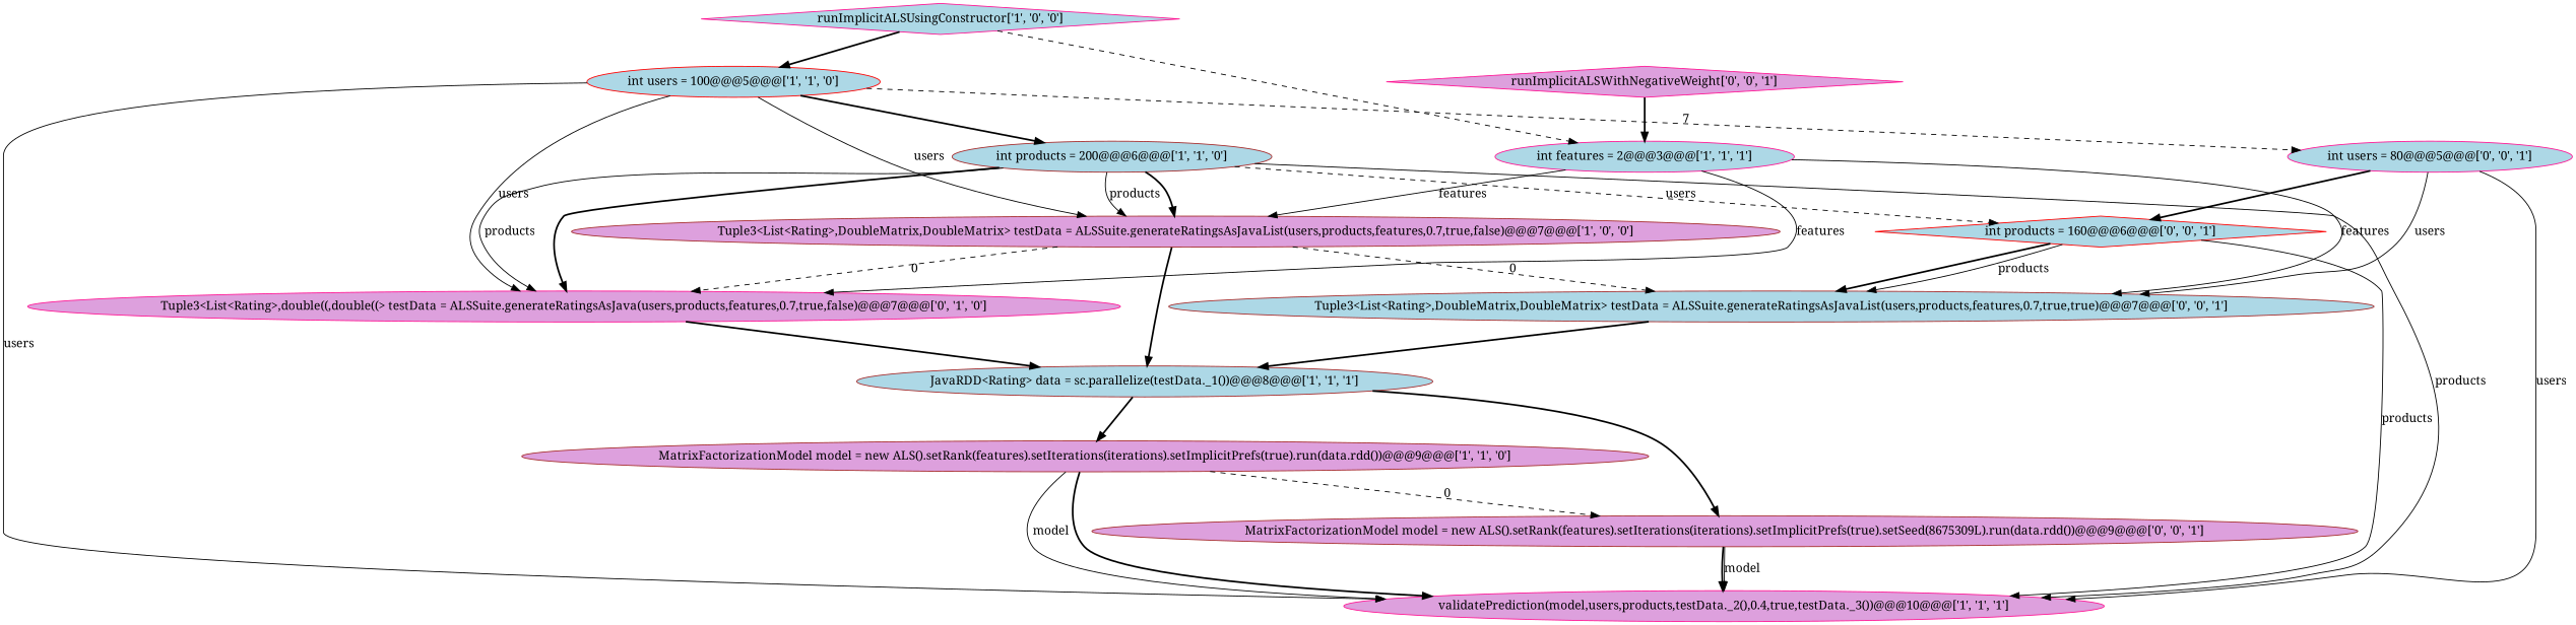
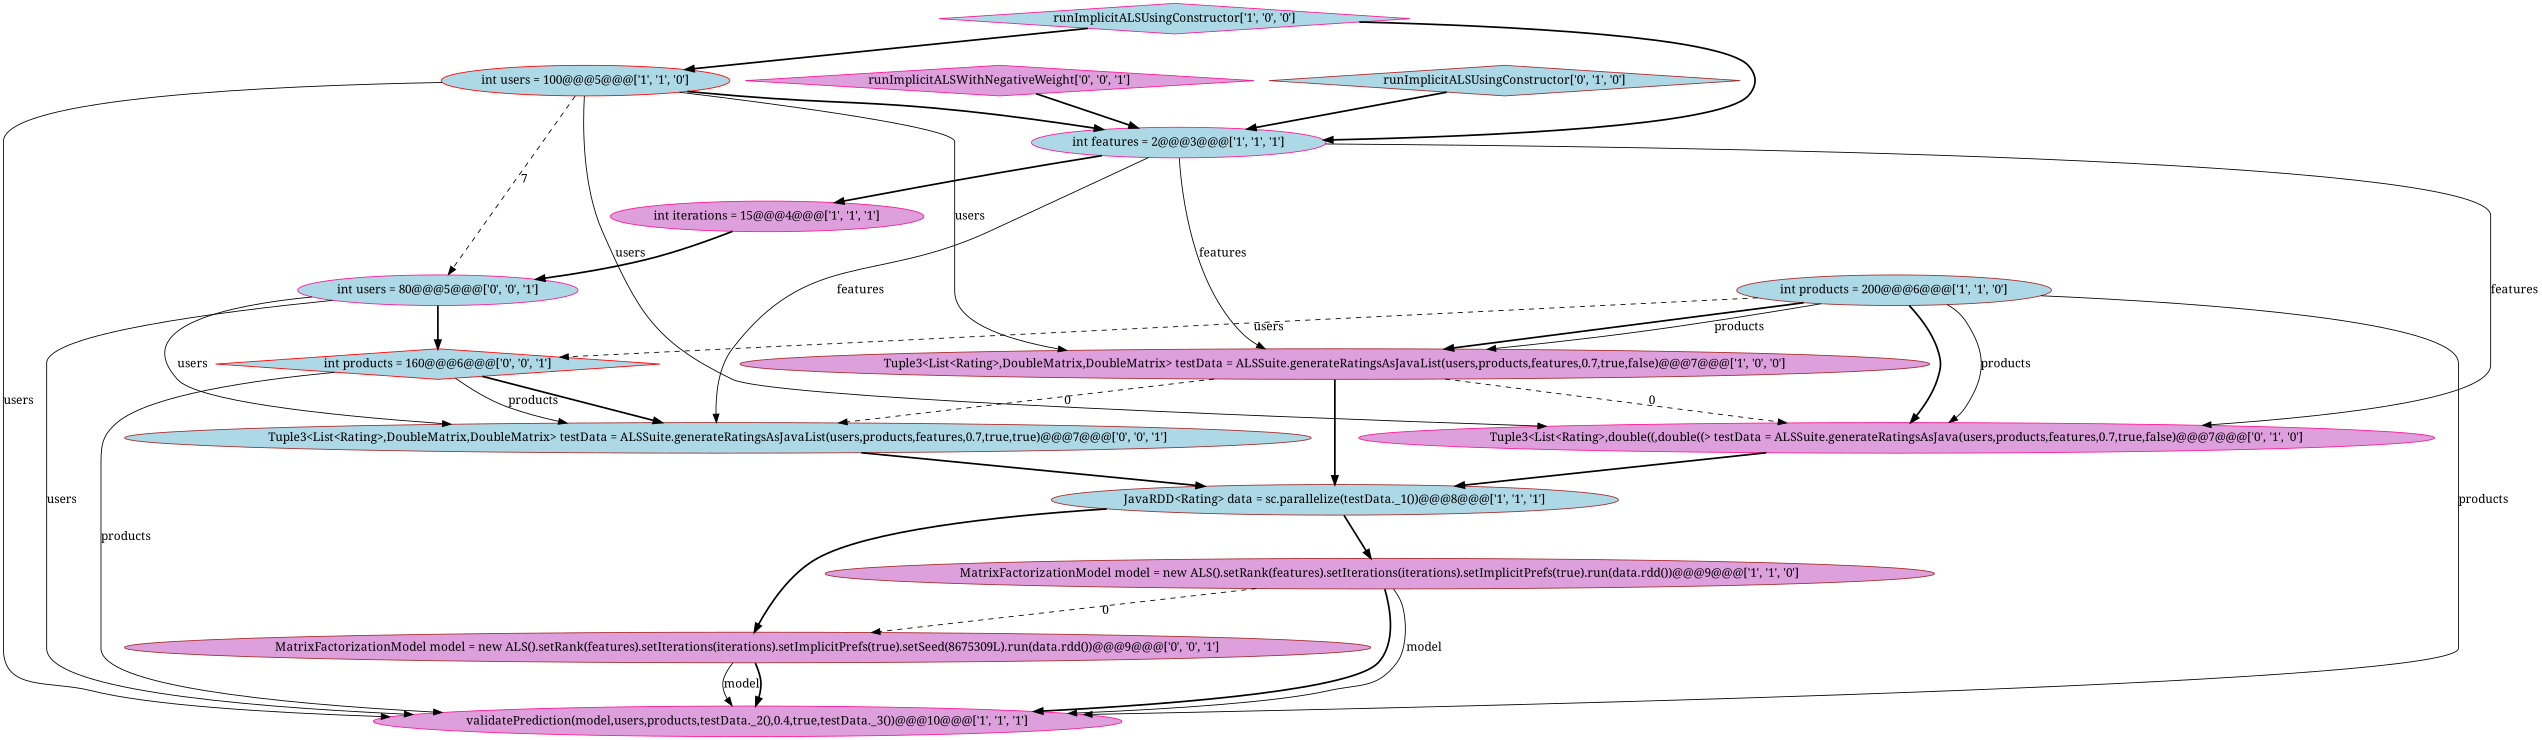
  digraph {
    fontname="Noto Serif"
    node [color=deeppink fillcolor=lightblue fontname="Noto Serif" shape=ellipse style=filled]
    edge [fontname="Noto Serif" style=bold]
    n1 [label="runImplicitALSUsingConstructor['1', '0', '0']" shape=diamond]
    n2 [label="int features = 2@@@3@@@['1', '1', '1']"]
    n3 [color=red label="int users = 100@@@5@@@['1', '1', '0']"]
    n4 [color=brown label="Tuple3<List<Rating>,DoubleMatrix,DoubleMatrix> testData = ALSSuite.generateRatingsAsJavaList(users,products,features,0.7,true,true)@@@7@@@['0', '0', '1']"]
    n5 [fillcolor=plum label="Tuple3<List<Rating>,double((,double((> testData = ALSSuite.generateRatingsAsJava(users,products,features,0.7,true,false)@@@7@@@['0', '1', '0']"]
    n6 [color=brown fillcolor=plum label="Tuple3<List<Rating>,DoubleMatrix,DoubleMatrix> testData = ALSSuite.generateRatingsAsJavaList(users,products,features,0.7,true,false)@@@7@@@['1', '0', '0']"]
+   n7 [fillcolor=plum label="int iterations = 15@@@4@@@['1', '1', '1']"]
    n8 [label="int users = 80@@@5@@@['0', '0', '1']"]
    n9 [color=red label="int products = 160@@@6@@@['0', '0', '1']" shape=diamond]
    n10 [fillcolor=plum label="validatePrediction(model,users,products,testData._2(),0.4,true,testData._3())@@@10@@@['1', '1', '1']"]
    n11 [color=brown label="JavaRDD<Rating> data = sc.parallelize(testData._1())@@@8@@@['1', '1', '1']"]
    n12 [fillcolor=plum label="runImplicitALSWithNegativeWeight['0', '0', '1']" shape=diamond]
    n13 [color=brown label="int products = 200@@@6@@@['1', '1', '0']"]
    n14 [color=brown fillcolor=plum label="MatrixFactorizationModel model = new ALS().setRank(features).setIterations(iterations).setImplicitPrefs(true).setSeed(8675309L).run(data.rdd())@@@9@@@['0', '0', '1']"]
    n15 [color=brown fillcolor=plum label="MatrixFactorizationModel model = new ALS().setRank(features).setIterations(iterations).setImplicitPrefs(true).run(data.rdd())@@@9@@@['1', '1', '0']"]
-   n1 -> n2 [style=dashed]
+   n16 [color=brown label="runImplicitALSUsingConstructor['0', '1', '0']" shape=diamond]
+   n1 -> n2
    n1 -> n3
    n2 -> n4 [label=features style=solid]
    n2 -> n5 [label=features style=solid]
    n2 -> n6 [label=features style=solid]
+   n2 -> n7
    n3 -> n5 [label=users style=solid]
    n3 -> n6 [label=users style=solid]
    n3 -> n8 [label=7 style=dashed]
    n3 -> n10 [label=users style=solid]
-   n3 -> n13
+   n3 -> n2
    n4 -> n11
    n5 -> n11
    n6 -> n4 [label=0 style=dashed]
    n6 -> n5 [label=0 style=dashed]
    n6 -> n11
+   n7 -> n8
    n8 -> n4 [label=users style=solid]
    n8 -> n9
    n8 -> n10 [label=users style=solid]
    n9 -> n4
    n9 -> n4 [label=products style=solid]
    n9 -> n10 [label=products style=solid]
    n11 -> n14
    n11 -> n15
    n12 -> n2
    n13 -> n5 [label=products style=solid]
    n13 -> n5
    n13 -> n6
    n13 -> n6 [label=products style=solid]
    n13 -> n9 [label=users style=dashed]
    n13 -> n10 [label=products style=solid]
    n14 -> n10 [label=model style=solid]
    n14 -> n10
    n15 -> n10
    n15 -> n10 [label=model style=solid]
    n15 -> n14 [label=0 style=dashed]
+   n16 -> n2
  }
